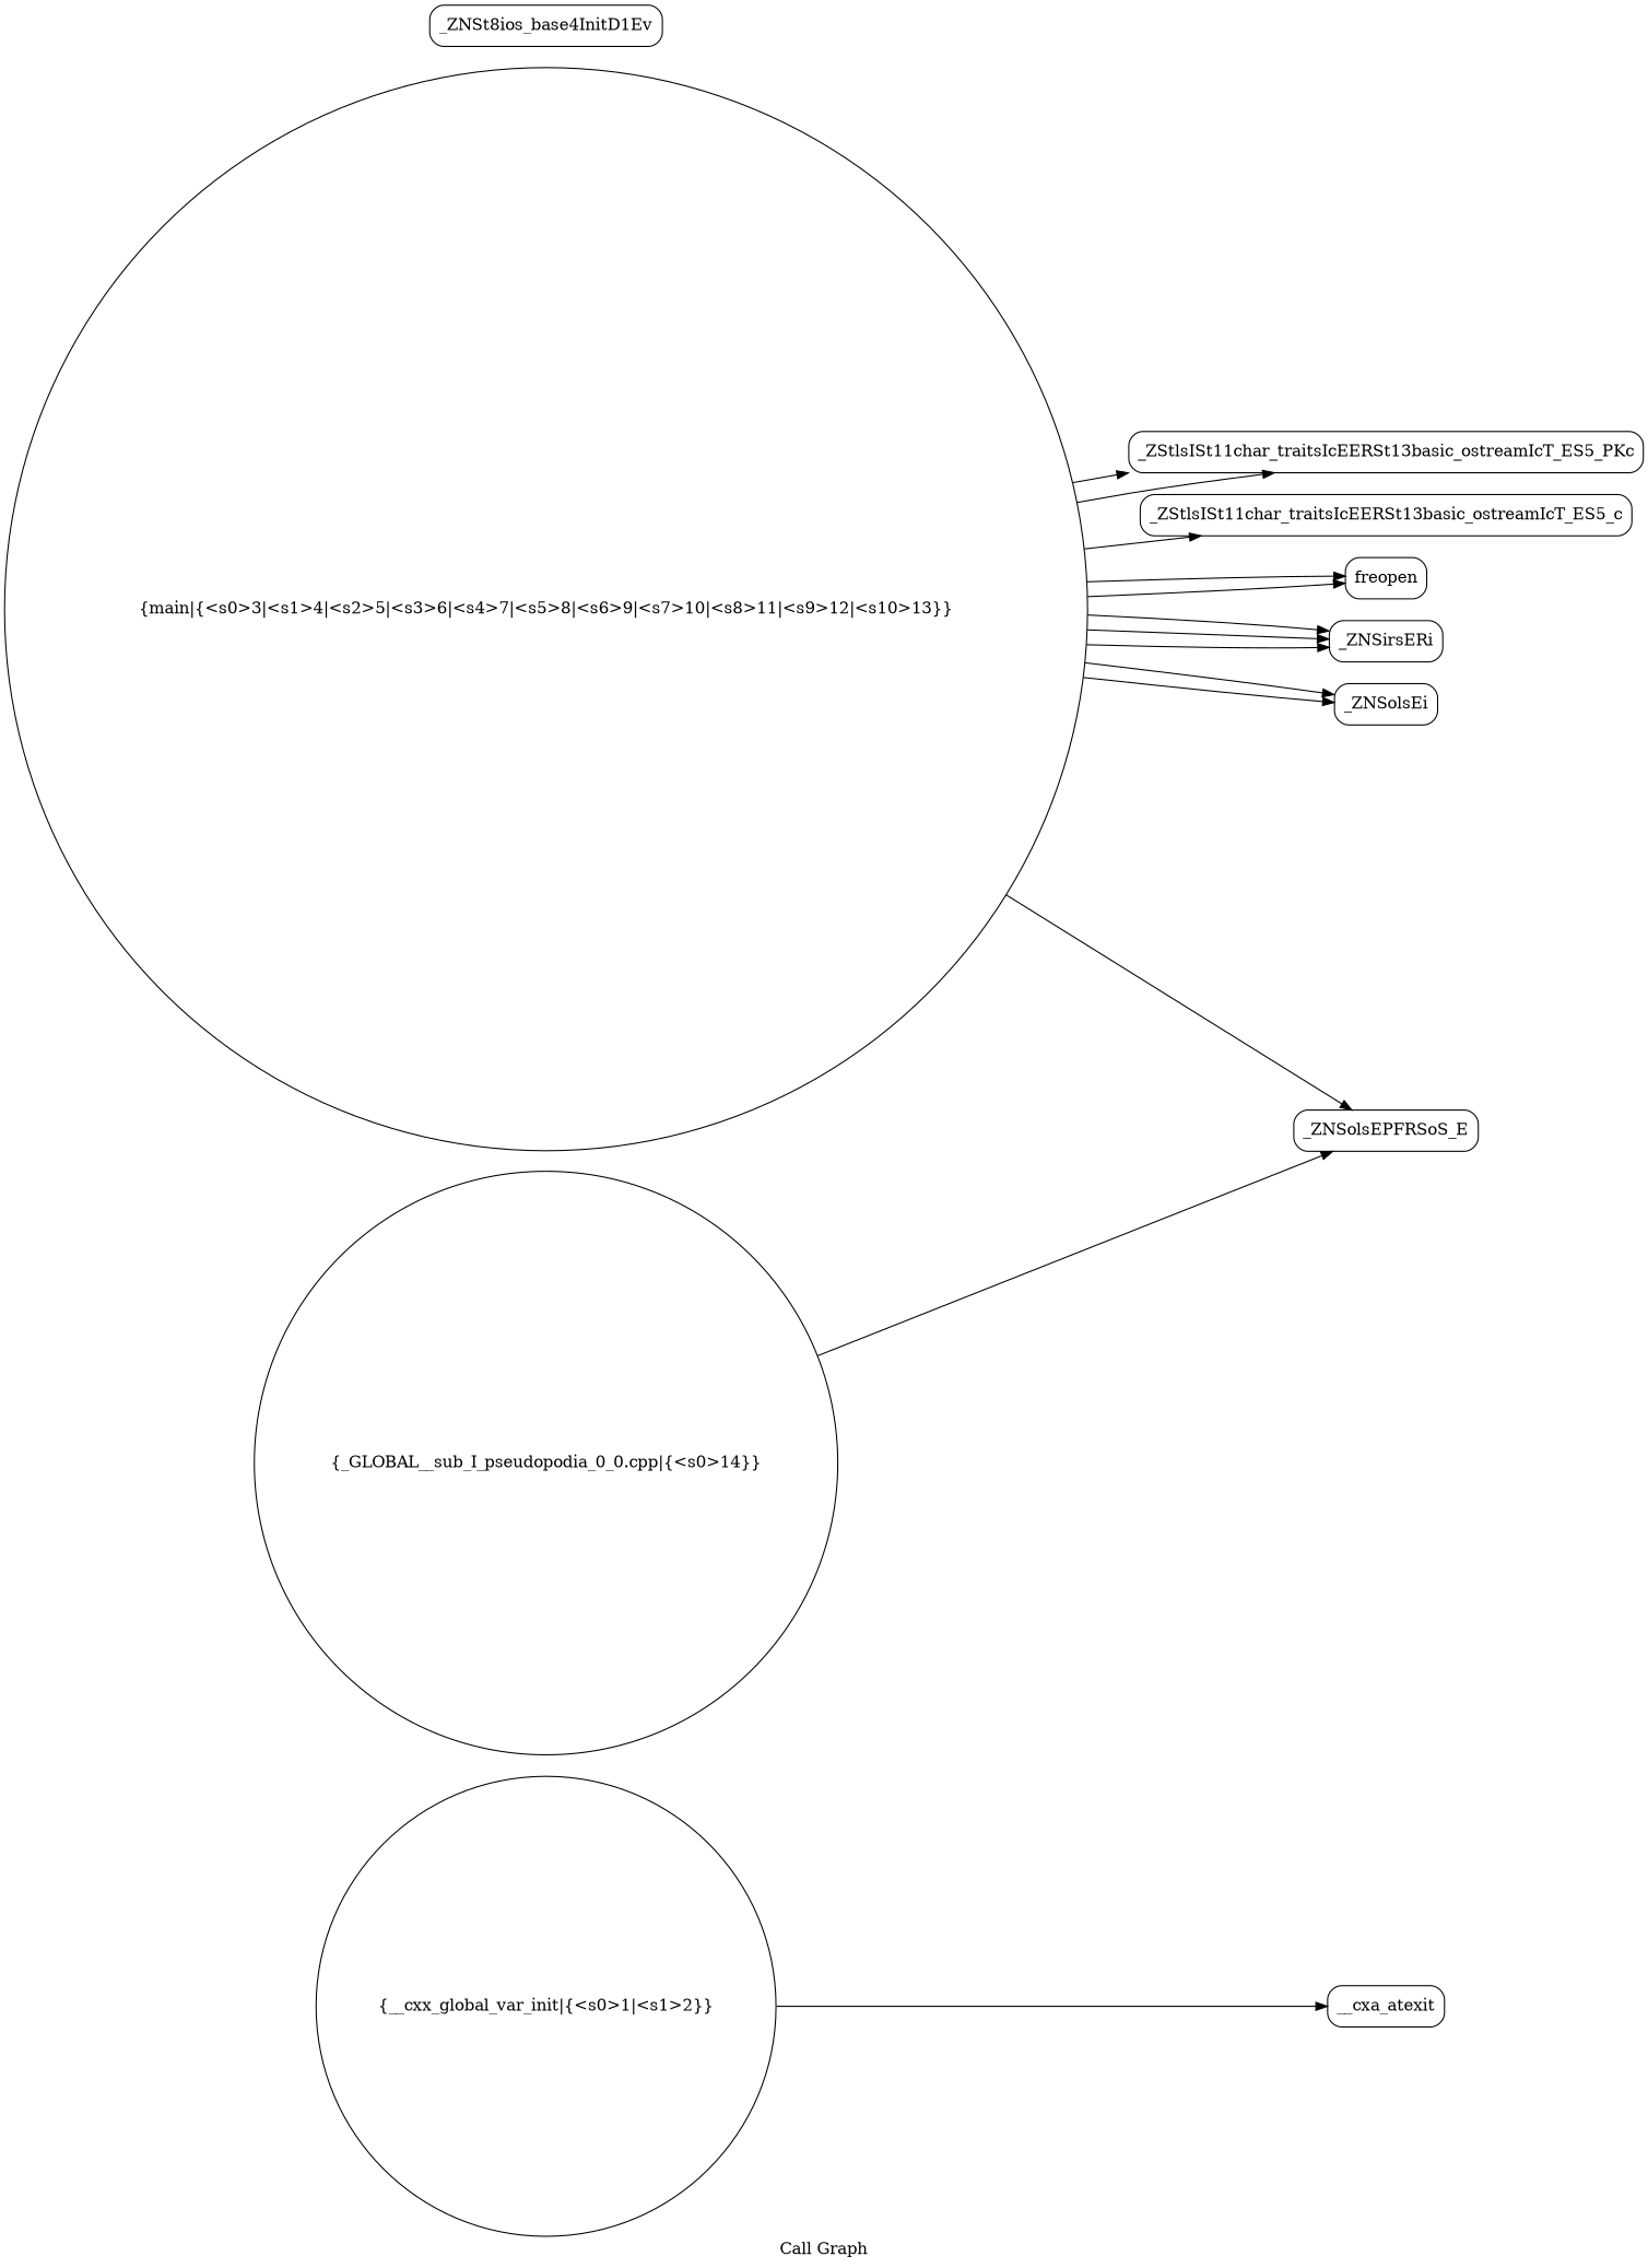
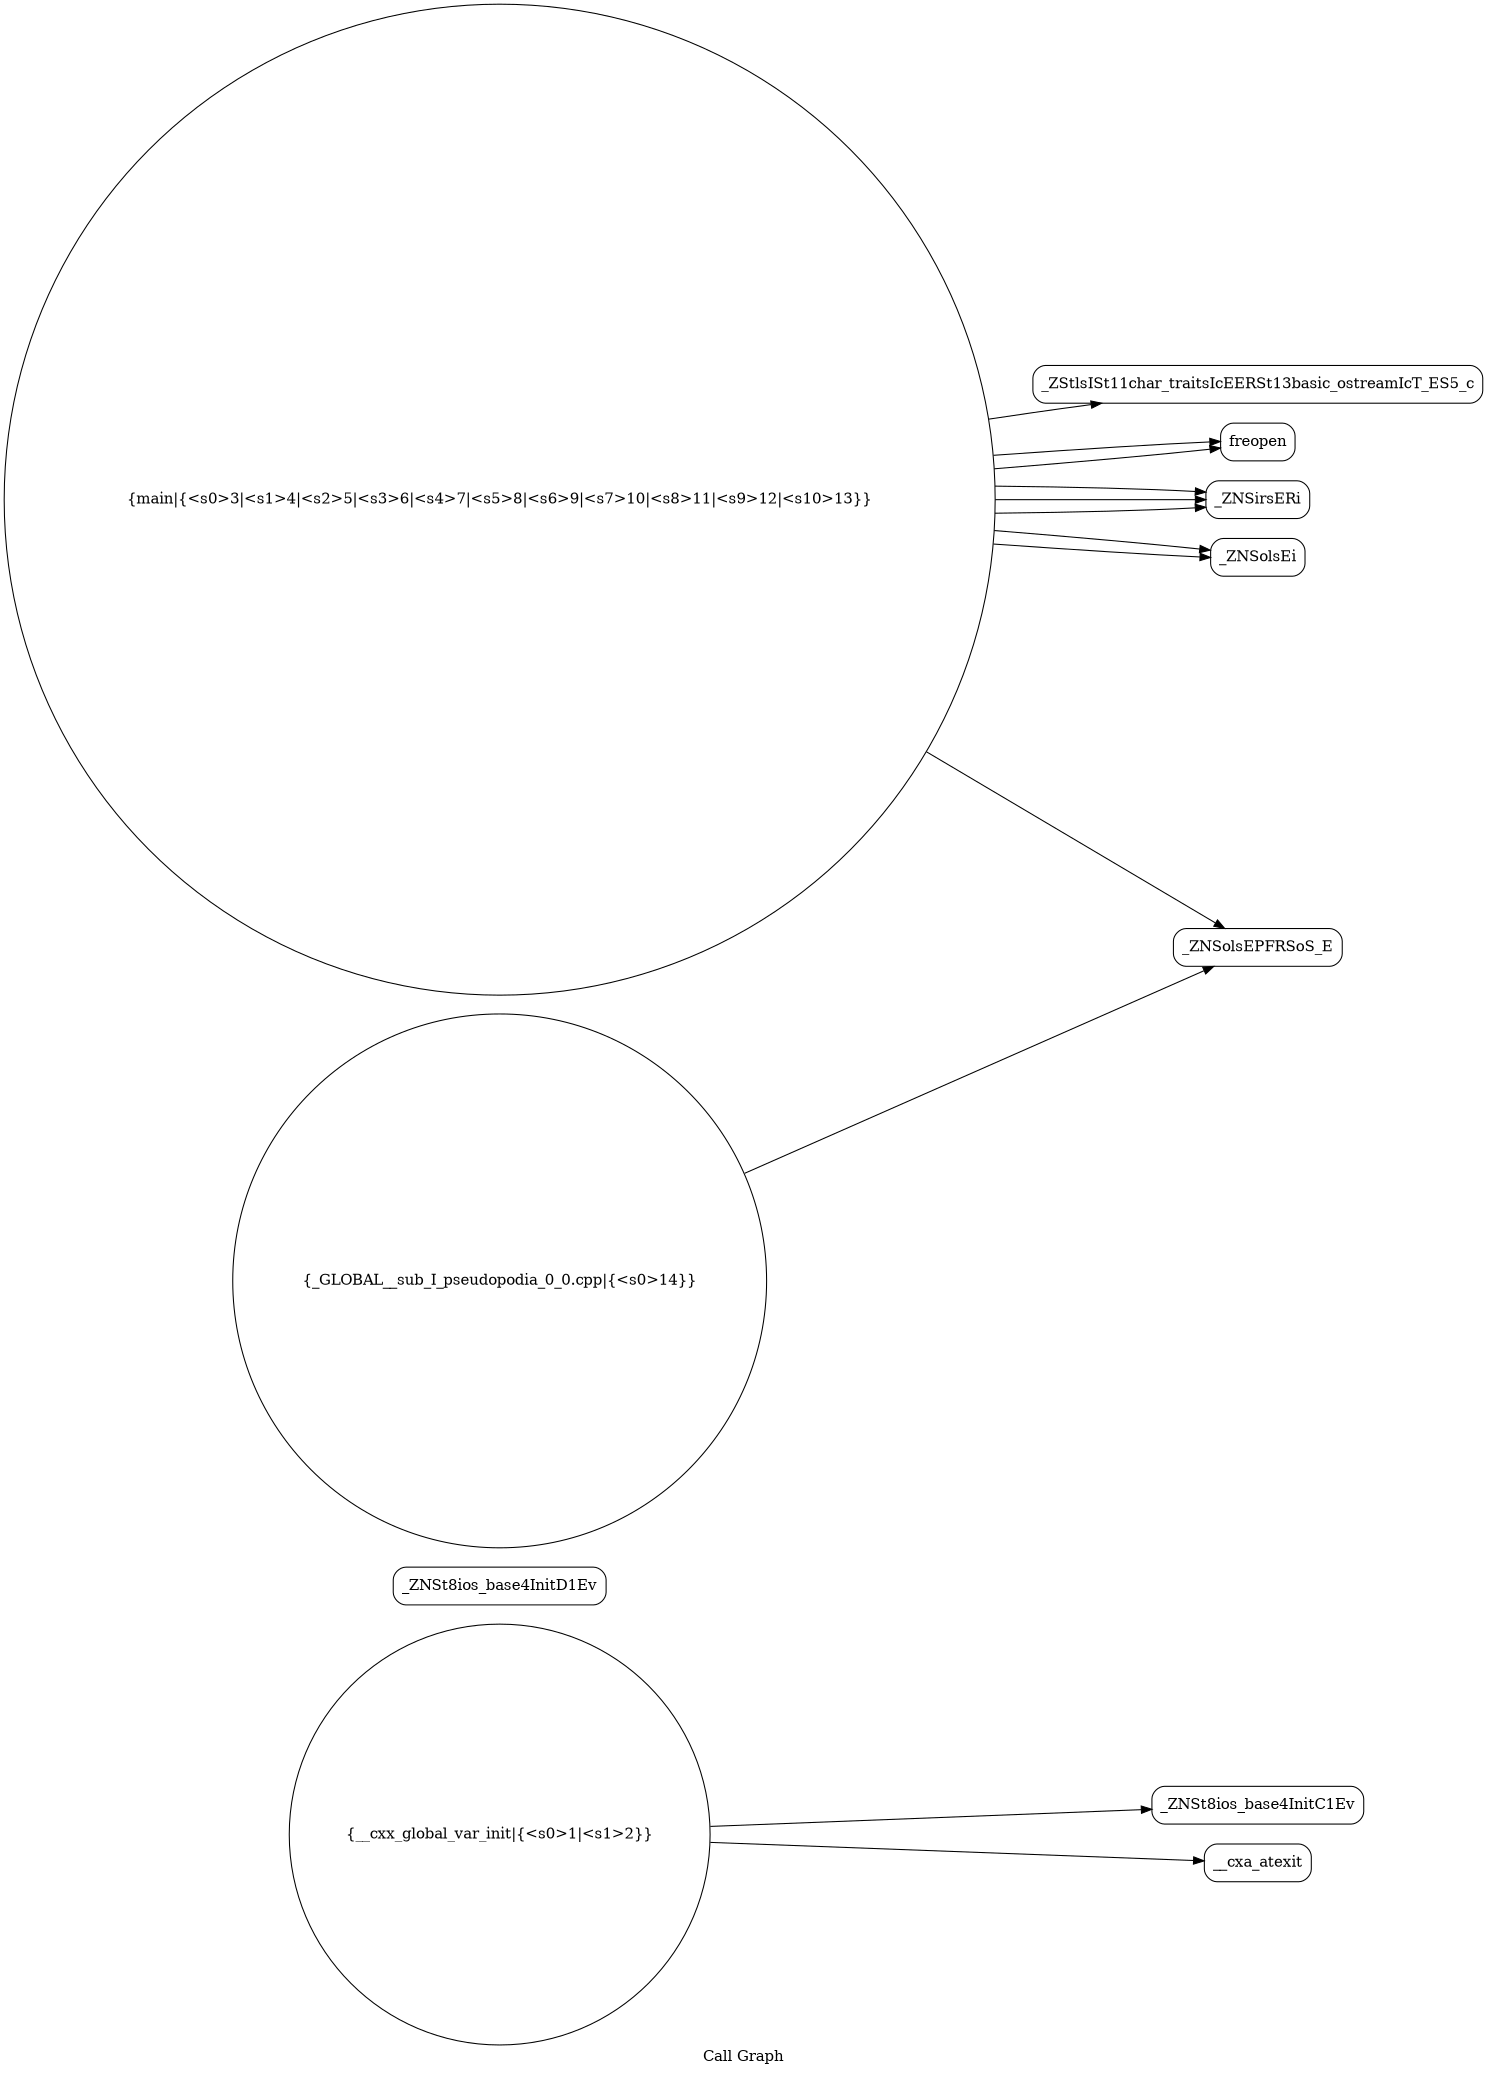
  digraph {
    label="Call Graph"
    rankdir=LR
    node [shape=Mrecord]
    edge [color=black tailport=s0]
    n1 [label="{__cxx_global_var_init|{<s0>1|<s1>2}}" shape=circle]
+   n2 [label="{_ZNSt8ios_base4InitC1Ev}"]
    n3 [label="{__cxa_atexit}"]
-   n4 [label="{_ZStlsISt11char_traitsIcEERSt13basic_ostreamIcT_ES5_PKc}"]
    n5 [label="{_ZNSt8ios_base4InitD1Ev}"]
    n6 [label="{_ZStlsISt11char_traitsIcEERSt13basic_ostreamIcT_ES5_c}"]
    n7 [label="{main|{<s0>3|<s1>4|<s2>5|<s3>6|<s4>7|<s5>8|<s6>9|<s7>10|<s8>11|<s9>12|<s10>13}}" shape=circle]
    n8 [label="{freopen}"]
    n9 [label="{_ZNSirsERi}"]
    n10 [label="{_ZNSolsEi}"]
    n11 [label="{_ZNSolsEPFRSoS_E}"]
    n12 [label="{_GLOBAL__sub_I_pseudopodia_0_0.cpp|{<s0>14}}" shape=circle]
+   n1 -> n2
    n1 -> n3 [tailport=s1]
-   n7 -> n4 [tailport=s5]
-   n7 -> n4 [tailport=s7]
    n7 -> n6 [tailport=s9]
    n7 -> n8
    n7 -> n8 [tailport=s1]
    n7 -> n9 [tailport=s2]
    n7 -> n9 [tailport=s3]
    n7 -> n9 [tailport=s4]
    n7 -> n10 [tailport=s6]
    n7 -> n10 [tailport=s8]
    n7 -> n11 [tailport=s10]
    n12 -> n11
  }
